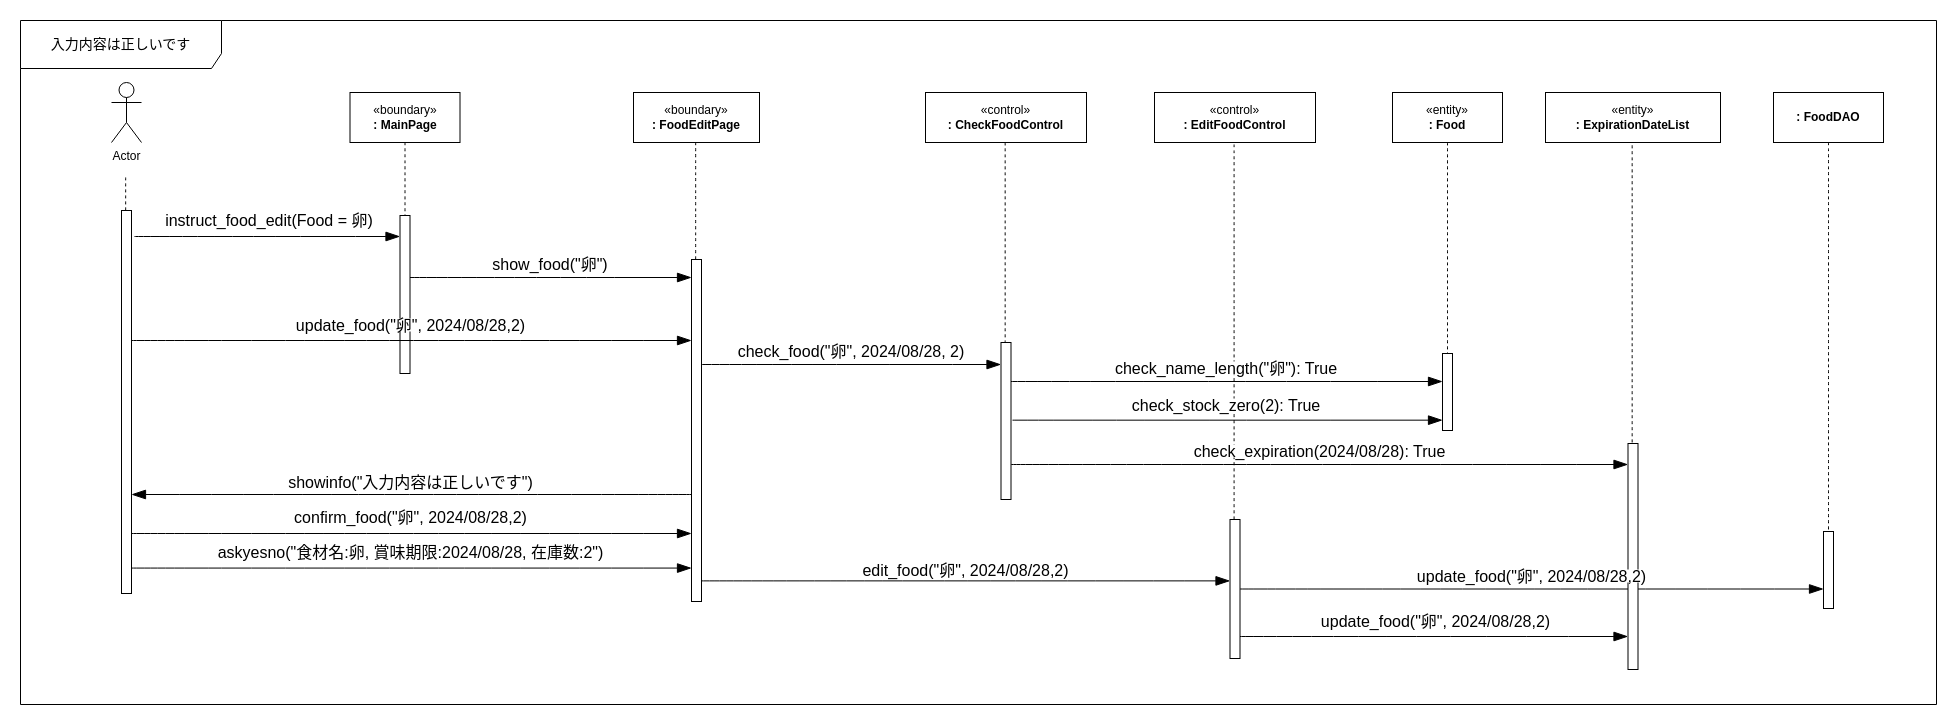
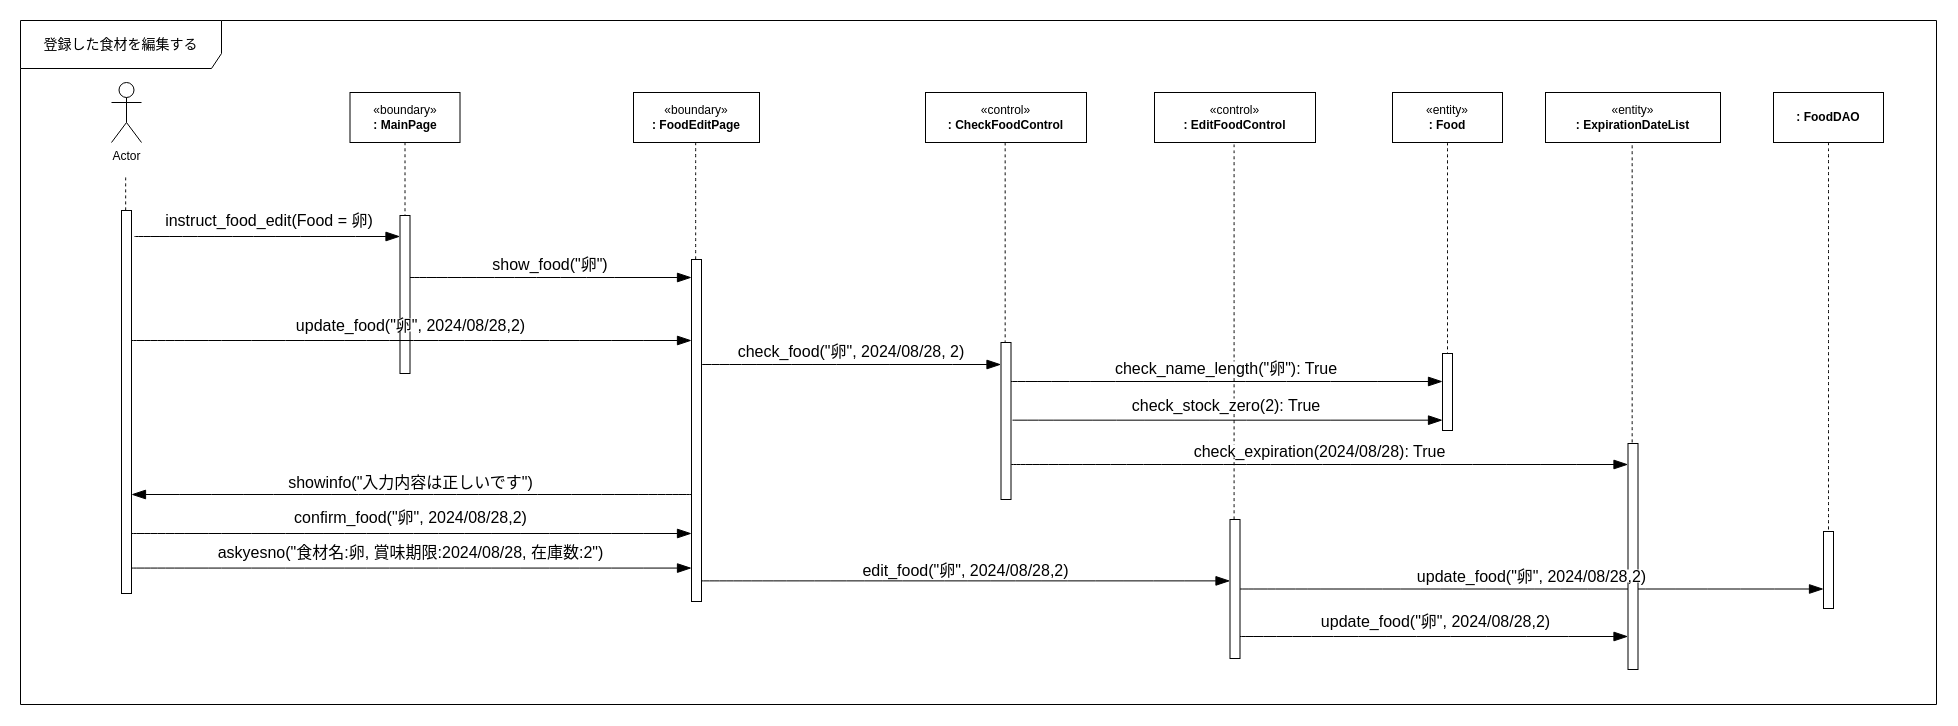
  <mxCell id="0" />
  <mxCell id="1" parent="0" />
  <mxCell id="2" value="" style="endArrow=blockThin;endFill=1;endSize=12;html=1;rounded=0;fontSize=12;curved=1;" edge="1" parent="1" target="40" source="28"><mxGeometry width="160" relative="1" as="geometry"><mxPoint x="1239.5" y="636" as="sourcePoint" /><mxPoint x="1819.5" y="636" as="targetPoint" /></mxGeometry></mxCell>
  <mxCell id="3" value="Actor" style="shape=umlActor;verticalLabelPosition=bottom;verticalAlign=top;html=1;" vertex="1" parent="1"><mxGeometry x="111" y="82" width="30" height="60" as="geometry" /></mxCell>
  <mxCell id="4" value="" style="html=1;points=[[0,0,0,0,5],[0,1,0,0,-5],[1,0,0,0,5],[1,1,0,0,-5]];perimeter=orthogonalPerimeter;outlineConnect=0;targetShapes=umlLifeline;portConstraint=eastwest;newEdgeStyle={&quot;curved&quot;:0,&quot;rounded&quot;:0};" vertex="1" parent="1"><mxGeometry x="121" y="210" width="10" height="383" as="geometry" /></mxCell>
  <mxCell id="5" style="edgeStyle=none;curved=1;rounded=0;orthogonalLoop=1;jettySize=auto;html=1;fontSize=12;startSize=8;endSize=8;endArrow=none;endFill=0;dashed=1;" edge="1" parent="1" source="6" target="7"><mxGeometry relative="1" as="geometry" /></mxCell>
  <mxCell id="6" value="«boundary»&lt;br&gt;&lt;b&gt;: MainPage&lt;/b&gt;" style="html=1;whiteSpace=wrap;" vertex="1" parent="1"><mxGeometry x="349.5" y="92" width="110" height="50" as="geometry" /></mxCell>
  <mxCell id="7" value="" style="html=1;points=[[0,0,0,0,5],[0,1,0,0,-5],[1,0,0,0,5],[1,1,0,0,-5]];perimeter=orthogonalPerimeter;outlineConnect=0;targetShapes=umlLifeline;portConstraint=eastwest;newEdgeStyle={&quot;curved&quot;:0,&quot;rounded&quot;:0};" vertex="1" parent="1"><mxGeometry x="399.5" y="215" width="10" height="158" as="geometry" /></mxCell>
  <mxCell id="8" value="" style="endArrow=blockThin;endFill=1;endSize=12;html=1;rounded=0;fontSize=12;curved=1;" edge="1" parent="1" target="7"><mxGeometry width="160" relative="1" as="geometry"><mxPoint x="134" y="236" as="sourcePoint" /><mxPoint x="380" y="236" as="targetPoint" /></mxGeometry></mxCell>
  <mxCell id="9" value="instruct_food_edit(Food = 卵)" style="text;strokeColor=none;fillColor=none;html=1;align=center;verticalAlign=middle;whiteSpace=wrap;rounded=0;fontSize=16;" vertex="1" parent="1"><mxGeometry x="161" y="205" width="216" height="30" as="geometry" /></mxCell>
  <mxCell id="10" value="«boundary»&lt;br&gt;&lt;b&gt;: FoodEditPage&lt;/b&gt;" style="html=1;whiteSpace=wrap;" vertex="1" parent="1"><mxGeometry x="633" y="92" width="126" height="50" as="geometry" /></mxCell>
  <mxCell id="11" style="edgeStyle=none;curved=1;rounded=0;orthogonalLoop=1;jettySize=auto;html=1;fontSize=12;startSize=8;endSize=8;endArrow=none;endFill=0;dashed=1;" edge="1" parent="1" target="12"><mxGeometry relative="1" as="geometry"><mxPoint x="695.17" y="142" as="sourcePoint" /><mxPoint x="695.17" y="255" as="targetPoint" /></mxGeometry></mxCell>
  <mxCell id="12" value="" style="html=1;points=[[0,0,0,0,5],[0,1,0,0,-5],[1,0,0,0,5],[1,1,0,0,-5]];perimeter=orthogonalPerimeter;outlineConnect=0;targetShapes=umlLifeline;portConstraint=eastwest;newEdgeStyle={&quot;curved&quot;:0,&quot;rounded&quot;:0};" vertex="1" parent="1"><mxGeometry x="691" y="259" width="10" height="342" as="geometry" /></mxCell>
  <mxCell id="13" style="edgeStyle=none;curved=1;rounded=0;orthogonalLoop=1;jettySize=auto;html=1;fontSize=12;startSize=8;endSize=8;endArrow=none;endFill=0;dashed=1;" edge="1" parent="1" target="14"><mxGeometry relative="1" as="geometry"><mxPoint x="1631.67" y="127" as="sourcePoint" /><mxPoint x="1631.67" y="412" as="targetPoint" /></mxGeometry></mxCell>
  <mxCell id="14" value="" style="html=1;points=[[0,0,0,0,5],[0,1,0,0,-5],[1,0,0,0,5],[1,1,0,0,-5]];perimeter=orthogonalPerimeter;outlineConnect=0;targetShapes=umlLifeline;portConstraint=eastwest;newEdgeStyle={&quot;curved&quot;:0,&quot;rounded&quot;:0};" vertex="1" parent="1"><mxGeometry x="1627.5" y="443" width="10" height="226" as="geometry" /></mxCell>
  <mxCell id="15" value="«entity»&lt;br&gt;&lt;b&gt;: Food&lt;/b&gt;" style="html=1;whiteSpace=wrap;" vertex="1" parent="1"><mxGeometry x="1392" y="92" width="110" height="50" as="geometry" /></mxCell>
  <mxCell id="16" style="edgeStyle=none;curved=1;rounded=0;orthogonalLoop=1;jettySize=auto;html=1;fontSize=12;startSize=8;endSize=8;endArrow=none;endFill=0;dashed=1;exitX=0.5;exitY=1;exitDx=0;exitDy=0;" edge="1" parent="1" source="15" target="35"><mxGeometry relative="1" as="geometry"><mxPoint x="2125" y="909" as="sourcePoint" /></mxGeometry></mxCell>
  <mxCell id="17" value="show_food(&quot;卵&quot;)" style="text;strokeColor=none;fillColor=default;html=1;align=center;verticalAlign=middle;whiteSpace=wrap;rounded=0;fontSize=16;fillStyle=auto;" vertex="1" parent="1"><mxGeometry x="433" y="257" width="234" height="13" as="geometry" /></mxCell>
  <mxCell id="18" value="" style="endArrow=blockThin;endFill=1;endSize=12;html=1;rounded=0;fontSize=12;curved=1;" edge="1" parent="1" target="12"><mxGeometry width="160" relative="1" as="geometry"><mxPoint x="409.5" y="277" as="sourcePoint" /><mxPoint x="952.5" y="277" as="targetPoint" /></mxGeometry></mxCell>
  <mxCell id="19" value="«control»&lt;br&gt;&lt;b&gt;: EditFoodControl&lt;/b&gt;" style="html=1;whiteSpace=wrap;" vertex="1" parent="1"><mxGeometry x="1154" y="92" width="161" height="50" as="geometry" /></mxCell>
  <mxCell id="20" style="edgeStyle=none;curved=1;rounded=0;orthogonalLoop=1;jettySize=auto;html=1;fontSize=12;startSize=8;endSize=8;endArrow=none;endFill=0;dashed=1;" edge="1" parent="1" target="28"><mxGeometry relative="1" as="geometry"><mxPoint x="1233.59" y="144" as="sourcePoint" /><mxPoint x="1233.59" y="464" as="targetPoint" /></mxGeometry></mxCell>
  <mxCell id="21" value="" style="endArrow=blockThin;endFill=1;endSize=12;html=1;rounded=0;fontSize=12;curved=1;" edge="1" parent="1"><mxGeometry width="160" relative="1" as="geometry"><mxPoint x="701" y="364" as="sourcePoint" /><mxPoint x="1000.5" y="364" as="targetPoint" /></mxGeometry></mxCell>
  <mxCell id="22" value="" style="endArrow=blockThin;endFill=1;endSize=12;html=1;rounded=0;fontSize=12;curved=1;" edge="1" parent="1"><mxGeometry width="160" relative="1" as="geometry"><mxPoint x="1239.5" y="636" as="sourcePoint" /><mxPoint x="1627.5" y="636" as="targetPoint" /></mxGeometry></mxCell>
  <mxCell id="23" value="check_food(&quot;卵&quot;, 2024/08/28, 2)" style="text;strokeColor=none;fillColor=default;html=1;align=center;verticalAlign=middle;whiteSpace=wrap;rounded=0;fontSize=16;fillStyle=auto;" vertex="1" parent="1"><mxGeometry x="731" y="344" width="240" height="13" as="geometry" /></mxCell>
  <mxCell id="24" value="«entity»&lt;br&gt;&lt;b&gt;: ExpirationDateList&lt;/b&gt;" style="html=1;whiteSpace=wrap;" vertex="1" parent="1"><mxGeometry x="1545" y="92" width="175" height="50" as="geometry" /></mxCell>
  <mxCell id="25" style="edgeStyle=none;curved=1;rounded=0;orthogonalLoop=1;jettySize=auto;html=1;fontSize=12;startSize=8;endSize=8;endArrow=none;endFill=0;dashed=1;exitX=0.5;exitY=1;exitDx=0;exitDy=0;" edge="1" parent="1" source="34" target="40"><mxGeometry relative="1" as="geometry"><mxPoint x="2292.5" y="910" as="sourcePoint" /></mxGeometry></mxCell>
  <mxCell id="26" value="«control»&lt;br&gt;&lt;b&gt;: CheckFoodControl&lt;/b&gt;" style="html=1;whiteSpace=wrap;" vertex="1" parent="1"><mxGeometry x="925" y="92" width="161" height="50" as="geometry" /></mxCell>
  <mxCell id="27" style="edgeStyle=none;curved=1;rounded=0;orthogonalLoop=1;jettySize=auto;html=1;fontSize=12;startSize=8;endSize=8;endArrow=none;endFill=0;dashed=1;" edge="1" parent="1" target="39"><mxGeometry relative="1" as="geometry"><mxPoint x="1004.67" y="142" as="sourcePoint" /><mxPoint x="1004.67" y="311" as="targetPoint" /></mxGeometry></mxCell>
  <mxCell id="28" value="" style="html=1;points=[[0,0,0,0,5],[0,1,0,0,-5],[1,0,0,0,5],[1,1,0,0,-5]];perimeter=orthogonalPerimeter;outlineConnect=0;targetShapes=umlLifeline;portConstraint=eastwest;newEdgeStyle={&quot;curved&quot;:0,&quot;rounded&quot;:0};" vertex="1" parent="1"><mxGeometry x="1229.5" y="519" width="10" height="139" as="geometry" /></mxCell>
  <mxCell id="29" value="" style="endArrow=blockThin;endFill=1;endSize=12;html=1;rounded=0;fontSize=12;curved=1;" edge="1" parent="1"><mxGeometry width="160" relative="1" as="geometry"><mxPoint x="701" y="580.39" as="sourcePoint" /><mxPoint x="1229.5" y="580.39" as="targetPoint" /></mxGeometry></mxCell>
  <mxCell id="30" value="edit&lt;span style=&quot;background-color: initial;&quot;&gt;_food(&quot;卵&quot;, 2024/08/28,2)&lt;/span&gt;" style="text;strokeColor=none;fillColor=default;html=1;align=center;verticalAlign=middle;whiteSpace=wrap;rounded=0;fontSize=16;fillStyle=auto;" vertex="1" parent="1"><mxGeometry x="847" y="563" width="237" height="13" as="geometry" /></mxCell>
  <mxCell id="31" value="" style="endArrow=blockThin;endFill=1;endSize=12;html=1;rounded=0;fontSize=12;curved=1;" edge="1" parent="1"><mxGeometry width="160" relative="1" as="geometry"><mxPoint x="131" y="340" as="sourcePoint" /><mxPoint x="691" y="340" as="targetPoint" /></mxGeometry></mxCell>
  <mxCell id="32" value="update_food(&quot;卵&quot;, 2024/08/28,2)" style="text;strokeColor=none;fillColor=default;html=1;align=center;verticalAlign=middle;whiteSpace=wrap;rounded=0;fontSize=16;fillStyle=auto;" vertex="1" parent="1"><mxGeometry x="277" y="318" width="267" height="13" as="geometry" /></mxCell>
  <mxCell id="33" value="check_name_length(&quot;卵&quot;): True" style="text;strokeColor=none;fillColor=default;html=1;align=center;verticalAlign=middle;whiteSpace=wrap;rounded=0;fontSize=16;fillStyle=auto;" vertex="1" parent="1"><mxGeometry x="1110" y="361" width="232" height="13" as="geometry" /></mxCell>
  <mxCell id="34" value="&lt;b&gt;: FoodDAO&lt;/b&gt;" style="html=1;whiteSpace=wrap;" vertex="1" parent="1"><mxGeometry x="1773" y="92" width="110" height="50" as="geometry" /></mxCell>
  <mxCell id="35" value="" style="html=1;points=[[0,0,0,0,5],[0,1,0,0,-5],[1,0,0,0,5],[1,1,0,0,-5]];perimeter=orthogonalPerimeter;outlineConnect=0;targetShapes=umlLifeline;portConstraint=eastwest;newEdgeStyle={&quot;curved&quot;:0,&quot;rounded&quot;:0};" vertex="1" parent="1"><mxGeometry x="1442" y="353" width="10" height="77" as="geometry" /></mxCell>
  <mxCell id="36" value="update_food(&quot;卵&quot;, 2024/08/28,2)" style="text;strokeColor=none;fillColor=default;html=1;align=center;verticalAlign=middle;whiteSpace=wrap;rounded=0;fontSize=16;fillStyle=auto;" vertex="1" parent="1"><mxGeometry x="1411" y="569" width="241" height="13" as="geometry" /></mxCell>
  <mxCell id="37" value="" style="endArrow=blockThin;endFill=1;endSize=12;html=1;rounded=0;fontSize=12;curved=1;" edge="1" parent="1"><mxGeometry width="160" relative="1" as="geometry"><mxPoint x="1010.5" y="464" as="sourcePoint" /><mxPoint x="1627.5" y="464" as="targetPoint" /></mxGeometry></mxCell>
  <mxCell id="38" value="check_expiration(2024/08/28): True" style="text;strokeColor=none;fillColor=default;html=1;align=center;verticalAlign=middle;whiteSpace=wrap;rounded=0;fontSize=16;fillStyle=auto;" vertex="1" parent="1"><mxGeometry x="1182" y="444" width="275" height="13" as="geometry" /></mxCell>
  <mxCell id="39" value="" style="html=1;points=[[0,0,0,0,5],[0,1,0,0,-5],[1,0,0,0,5],[1,1,0,0,-5]];perimeter=orthogonalPerimeter;outlineConnect=0;targetShapes=umlLifeline;portConstraint=eastwest;newEdgeStyle={&quot;curved&quot;:0,&quot;rounded&quot;:0};" vertex="1" parent="1"><mxGeometry x="1000.5" y="342" width="10" height="157" as="geometry" /></mxCell>
  <mxCell id="40" value="" style="html=1;points=[[0,0,0,0,5],[0,1,0,0,-5],[1,0,0,0,5],[1,1,0,0,-5]];perimeter=orthogonalPerimeter;outlineConnect=0;targetShapes=umlLifeline;portConstraint=eastwest;newEdgeStyle={&quot;curved&quot;:0,&quot;rounded&quot;:0};" vertex="1" parent="1"><mxGeometry x="1823" y="531" width="10" height="77" as="geometry" /></mxCell>
  <mxCell id="41" value="" style="endArrow=blockThin;endFill=1;endSize=12;html=1;rounded=0;fontSize=12;curved=1;" edge="1" parent="1" target="35"><mxGeometry width="160" relative="1" as="geometry"><mxPoint x="1010.5" y="381" as="sourcePoint" /><mxPoint x="1422" y="381" as="targetPoint" /></mxGeometry></mxCell>
  <mxCell id="42" value="" style="endArrow=blockThin;endFill=1;endSize=12;html=1;rounded=0;fontSize=12;curved=1;" edge="1" parent="1" target="35"><mxGeometry width="160" relative="1" as="geometry"><mxPoint x="1012" y="419.67" as="sourcePoint" /><mxPoint x="1746" y="419.67" as="targetPoint" /></mxGeometry></mxCell>
  <mxCell id="43" value="check_stock_zero(2): True" style="text;strokeColor=none;fillColor=default;html=1;align=center;verticalAlign=middle;whiteSpace=wrap;rounded=0;fontSize=16;fillStyle=auto;" vertex="1" parent="1"><mxGeometry x="1127" y="398" width="198" height="13" as="geometry" /></mxCell>
- <mxCell id="44" value="&lt;font style=&quot;font-size: 14px;&quot;&gt;入力内容は正しいです&lt;/font&gt;" style="shape=umlFrame;whiteSpace=wrap;html=1;pointerEvents=0;width=201;height=48;" vertex="1" parent="1"><mxGeometry x="20" y="20" width="1916" height="684" as="geometry" /></mxCell>
+ <mxCell id="44" value="&lt;font style=&quot;font-size: 14px;&quot;&gt;登録した食材を編集する&lt;/font&gt;" style="shape=umlFrame;whiteSpace=wrap;html=1;pointerEvents=0;width=201;height=48;" vertex="1" parent="1"><mxGeometry x="20" y="20" width="1916" height="684" as="geometry" /></mxCell>
  <mxCell id="45" style="edgeStyle=none;curved=1;rounded=0;orthogonalLoop=1;jettySize=auto;html=1;fontSize=12;startSize=8;endSize=8;endArrow=none;endFill=0;dashed=1;" edge="1" parent="1" target="4"><mxGeometry relative="1" as="geometry"><mxPoint x="125.17" y="177" as="sourcePoint" /><mxPoint x="125" y="212" as="targetPoint" /></mxGeometry></mxCell>
  <mxCell id="46" value="" style="endArrow=blockThin;endFill=1;endSize=12;html=1;rounded=0;fontSize=12;curved=1;" edge="1" parent="1"><mxGeometry width="160" relative="1" as="geometry"><mxPoint x="131" y="533" as="sourcePoint" /><mxPoint x="691" y="533" as="targetPoint" /></mxGeometry></mxCell>
  <mxCell id="47" value="confirm_food(&quot;卵&quot;, 2024/08/28,2)" style="text;strokeColor=none;fillColor=default;html=1;align=center;verticalAlign=middle;whiteSpace=wrap;rounded=0;fontSize=16;fillStyle=auto;" vertex="1" parent="1"><mxGeometry x="279.88" y="510" width="261.25" height="13" as="geometry" /></mxCell>
  <mxCell id="48" value="update_food(&quot;卵&quot;, 2024/08/28,2)" style="text;strokeColor=none;fillColor=default;html=1;align=center;verticalAlign=middle;whiteSpace=wrap;rounded=0;fontSize=16;fillStyle=auto;" vertex="1" parent="1"><mxGeometry x="1315" y="614" width="241" height="13" as="geometry" /></mxCell>
  <mxCell id="49" value="" style="endArrow=blockThin;endFill=1;endSize=12;html=1;rounded=0;fontSize=12;curved=1;" edge="1" parent="1"><mxGeometry width="160" relative="1" as="geometry"><mxPoint x="691" y="494" as="sourcePoint" /><mxPoint x="131" y="494" as="targetPoint" /></mxGeometry></mxCell>
  <mxCell id="50" value="showinfo(&quot;入力内容は正しいです&quot;)" style="text;strokeColor=none;fillColor=default;html=1;align=center;verticalAlign=middle;whiteSpace=wrap;rounded=0;fontSize=16;fillStyle=auto;" vertex="1" parent="1"><mxGeometry x="279.88" y="475" width="261.25" height="13" as="geometry" /></mxCell>
  <mxCell id="51" value="askyesno(&quot;食材名:卵, 賞味期限:2024/08/28, 在庫数:2&quot;)" style="text;strokeColor=none;fillColor=default;html=1;align=center;verticalAlign=middle;whiteSpace=wrap;rounded=0;fontSize=16;fillStyle=auto;" vertex="1" parent="1"><mxGeometry x="204.01" y="545" width="413" height="13" as="geometry" /></mxCell>
  <mxCell id="52" value="" style="endArrow=blockThin;endFill=1;endSize=12;html=1;rounded=0;fontSize=12;curved=1;" edge="1" parent="1"><mxGeometry width="160" relative="1" as="geometry"><mxPoint x="131" y="567.57" as="sourcePoint" /><mxPoint x="691" y="567.57" as="targetPoint" /></mxGeometry></mxCell>
